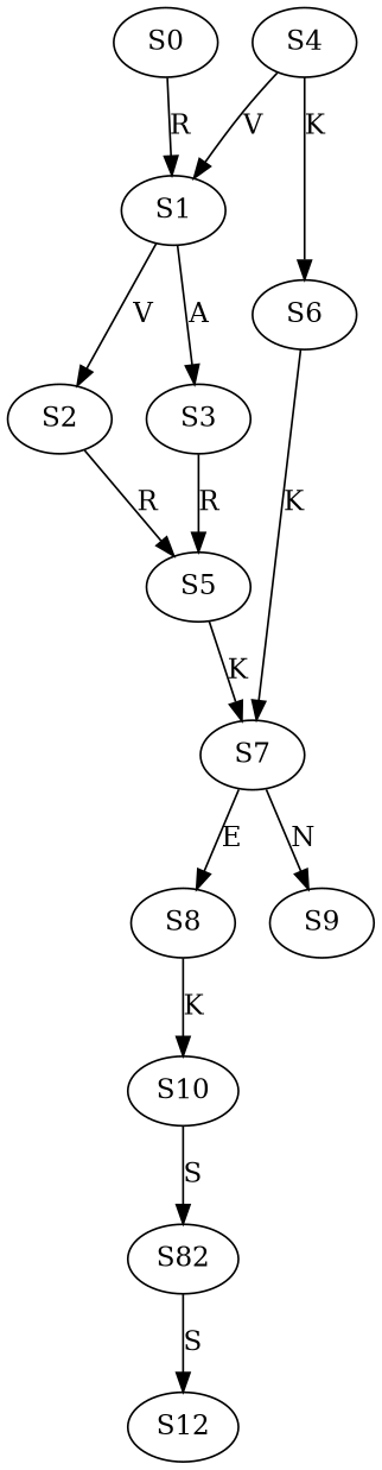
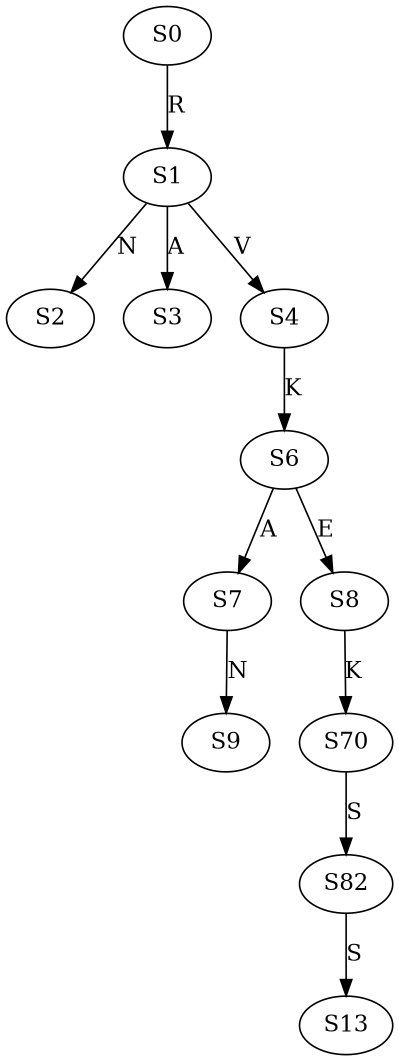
  strict digraph {
    S0
    S1
    S2
    S3
    S4
-   S5
    S6
    S7
    S8
    S9
-   S10
+   S10 [label=S70]
    n12 [label=S82]
-   S13 [label=S12]
+   S13
    S0 -> S1 [label=R]
-   S1 -> S2 [label=V]
+   S1 -> S2 [label=N]
    S1 -> S3 [label=A]
-   S4 -> S1 [label=V]
-   S2 -> S5 [label=R]
-   S3 -> S5 [label=R]
+   S1 -> S4 [label=V]
    S4 -> S6 [label=K]
-   S5 -> S7 [label=K]
-   S6 -> S7 [label=K]
-   S7 -> S8 [label=E]
+   S6 -> S7 [label=A]
+   S6 -> S8 [label=E]
    S7 -> S9 [label=N]
    S8 -> S10 [label=K]
    S10 -> n12 [label=S]
    n12 -> S13 [label=S]
  }
